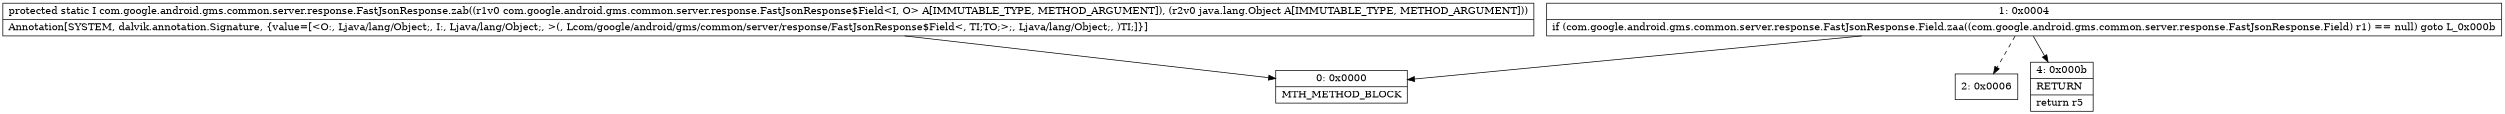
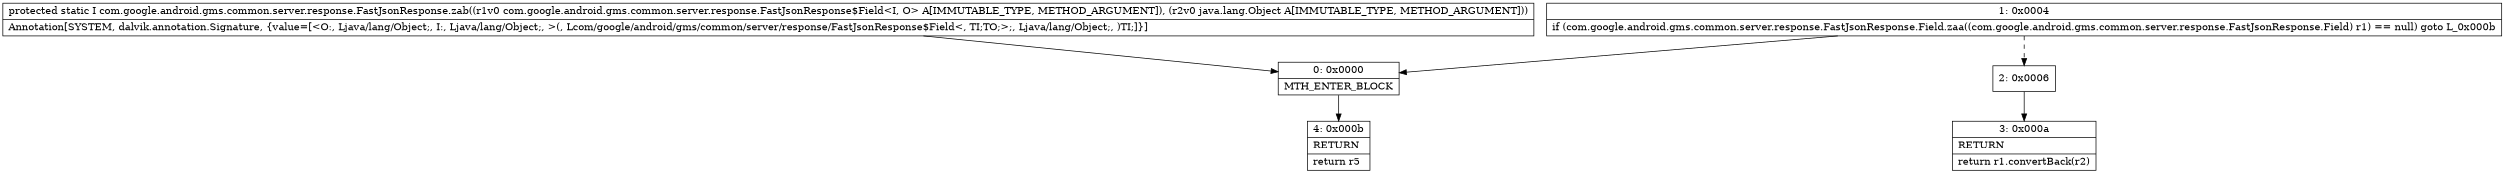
  digraph {
    node [shape=record]
-   n1 [label="{0\:\ 0x0000|MTH_METHOD_BLOCK\l}"]
+   n1 [label="{0\:\ 0x0000|MTH_ENTER_BLOCK\l}"]
    n2 [label="{1\:\ 0x0004|if (com.google.android.gms.common.server.response.FastJsonResponse.Field.zaa((com.google.android.gms.common.server.response.FastJsonResponse.Field) r1) == null) goto L_0x000b\l}"]
    n3 [label="{2\:\ 0x0006}"]
    n4 [label="{4\:\ 0x000b|RETURN\l|return r5\l}"]
+   n5 [label="{3\:\ 0x000a|RETURN\l|return r1.convertBack(r2)\l}"]
    n6 [label="{protected static I com.google.android.gms.common.server.response.FastJsonResponse.zab((r1v0 com.google.android.gms.common.server.response.FastJsonResponse$Field\<I, O\> A[IMMUTABLE_TYPE, METHOD_ARGUMENT]), (r2v0 java.lang.Object A[IMMUTABLE_TYPE, METHOD_ARGUMENT]))  | Annotation[SYSTEM, dalvik.annotation.Signature, \{value=[\<O:, Ljava\/lang\/Object;, I:, Ljava\/lang\/Object;, \>(, Lcom\/google\/android\/gms\/common\/server\/response\/FastJsonResponse$Field\<, TI;TO;\>;, Ljava\/lang\/Object;, )TI;]\}]\l}"]
    n2 -> n1
    n2 -> n3 [style=dashed]
-   n2 -> n4
+   n1 -> n4
+   n3 -> n5
    n6 -> n1
  }
